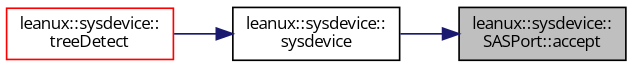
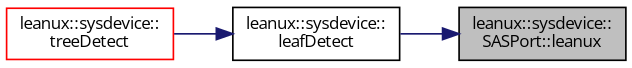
  digraph {
    fontname="Open Sans"
    rankdir=RL
    node [color=black fontname="Open Sans" fontsize=10 shape=record]
    edge [color=midnightblue dir=back fontname="Open Sans" fontsize=10 labelfontname=Helvetica labelfontsize=10 style=solid]
-   n1 [fillcolor=grey75 fontcolor=black height=0.2 label="leanux::sysdevice::\lSASPort::accept" style=filled width=0.4]
-   n2 [height=0.2 label="leanux::sysdevice::\lsysdevice" width=0.4]
+   n1 [fillcolor=grey75 fontcolor=black height=0.2 label="leanux::sysdevice::\lSASPort::leanux" style=filled width=0.4]
+   n2 [height=0.2 label="leanux::sysdevice::\lleafDetect" width=0.4]
    n3 [color=red height=0.2 label="leanux::sysdevice::\ltreeDetect" width=0.4]
    n1 -> n2
    n2 -> n3
  }
